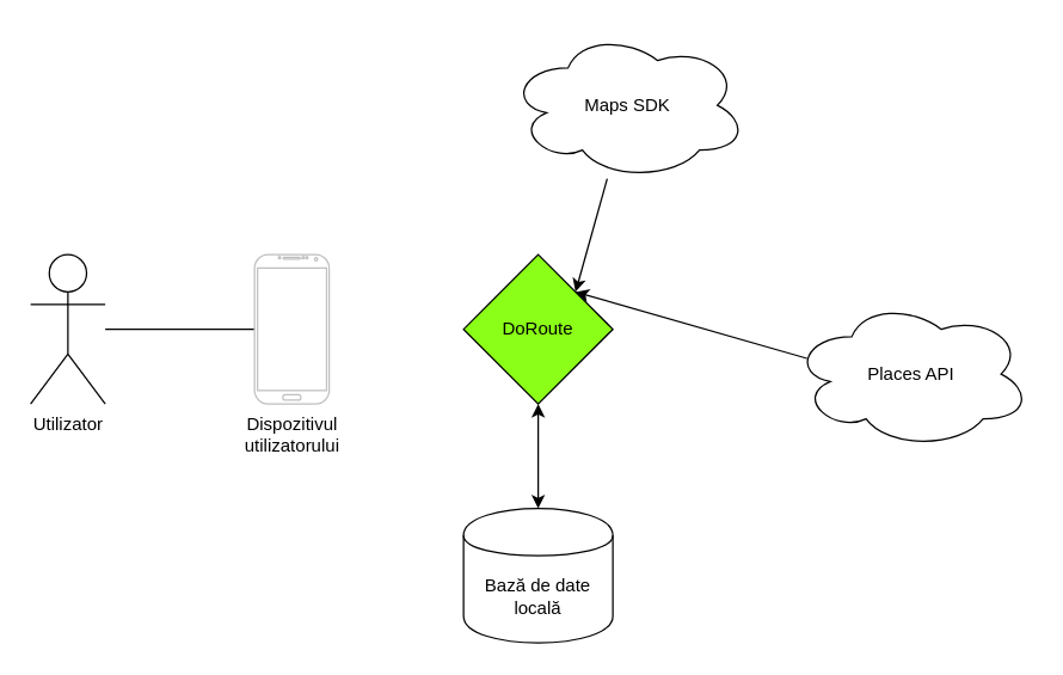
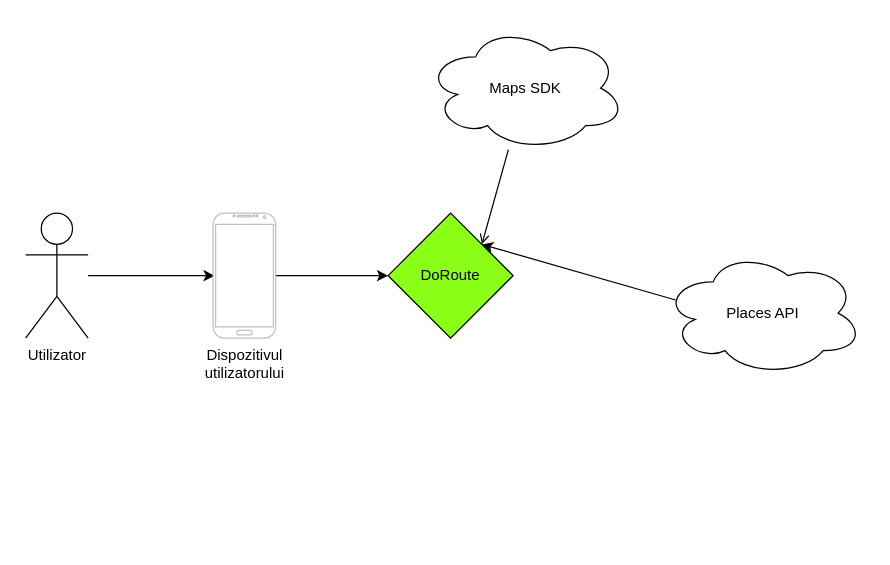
  <mxCell id="0" />
  <mxCell id="1" parent="0" />
- <mxCell id="2" style="rounded=0;orthogonalLoop=1;jettySize=auto;html=1;entryX=0.025;entryY=0.5;entryDx=0;entryDy=0;entryPerimeter=0;endArrow=none;" parent="1" source="3" target="5" edge="1"><mxGeometry relative="1" as="geometry" /></mxCell>
+ <mxCell id="2" style="rounded=0;orthogonalLoop=1;jettySize=auto;html=1;entryX=0.025;entryY=0.5;entryDx=0;entryDy=0;entryPerimeter=0;" parent="1" source="3" target="5" edge="1"><mxGeometry relative="1" as="geometry" /></mxCell>
  <mxCell id="3" value="Utilizator" style="shape=umlActor;verticalLabelPosition=bottom;labelBackgroundColor=#ffffff;verticalAlign=top;html=1;outlineConnect=0;" parent="1" vertex="1"><mxGeometry x="20" y="170" width="50" height="100" as="geometry" /></mxCell>
+ <mxCell id="4" style="edgeStyle=none;rounded=0;orthogonalLoop=1;jettySize=auto;html=1;entryX=0;entryY=0.5;entryDx=0;entryDy=0;" parent="1" source="5" target="7" edge="1"><mxGeometry relative="1" as="geometry" /></mxCell>
  <mxCell id="5" value="Dispozitivul &lt;br&gt;utilizatorului" style="verticalLabelPosition=bottom;verticalAlign=top;html=1;shadow=0;dashed=0;strokeWidth=1;shape=mxgraph.android.phone2;fillColor=#ffffff;strokeColor=#c0c0c0;" parent="1" vertex="1"><mxGeometry x="170" y="170" width="50" height="100" as="geometry" /></mxCell>
- <mxCell id="6" style="edgeStyle=none;rounded=0;orthogonalLoop=1;jettySize=auto;html=1;entryX=0.5;entryY=0;entryDx=0;entryDy=0;startArrow=classic;startFill=1;" parent="1" source="7" target="8" edge="1"><mxGeometry relative="1" as="geometry" /></mxCell>
  <mxCell id="7" value="DoRoute" style="rhombus;whiteSpace=wrap;html=1;aspect=fixed;fillColor=#8BFF17;" parent="1" vertex="1"><mxGeometry x="310" y="170" width="100" height="100" as="geometry" /></mxCell>
- <mxCell id="8" value="Bază de date locală" style="shape=cylinder;whiteSpace=wrap;html=1;boundedLbl=1;backgroundOutline=1;fillColor=#FFFFFF;" parent="1" vertex="1"><mxGeometry x="310" y="340" width="100" height="90" as="geometry" /></mxCell>
- <mxCell id="9" style="edgeStyle=none;rounded=0;orthogonalLoop=1;jettySize=auto;html=1;startArrow=none;startFill=0;entryX=1;entryY=0;entryDx=0;entryDy=0;" parent="1" source="10" target="7" edge="1"><mxGeometry relative="1" as="geometry"><mxPoint x="400" y="190" as="targetPoint" /><Array as="points" /></mxGeometry></mxCell>
+ <mxCell id="9" style="edgeStyle=none;rounded=0;orthogonalLoop=1;jettySize=auto;html=1;startArrow=none;startFill=0;entryX=1;entryY=0;entryDx=0;entryDy=0;endArrow=open;" parent="1" source="10" target="7" edge="1"><mxGeometry relative="1" as="geometry"><mxPoint x="400" y="190" as="targetPoint" /><Array as="points" /></mxGeometry></mxCell>
  <mxCell id="10" value="Maps SDK" style="ellipse;shape=cloud;whiteSpace=wrap;html=1;fillColor=#FFFFFF;" parent="1" vertex="1"><mxGeometry x="340" y="20" width="160" height="100" as="geometry" /></mxCell>
  <mxCell id="11" style="edgeStyle=none;rounded=0;orthogonalLoop=1;jettySize=auto;html=1;startArrow=none;startFill=0;entryX=1;entryY=0;entryDx=0;entryDy=0;" parent="1" target="7" edge="1"><mxGeometry relative="1" as="geometry"><mxPoint x="540" y="239.5" as="sourcePoint" /><mxPoint x="440" y="239.5" as="targetPoint" /></mxGeometry></mxCell>
  <mxCell id="12" value="Places API" style="ellipse;shape=cloud;whiteSpace=wrap;html=1;fillColor=#FFFFFF;" parent="1" vertex="1"><mxGeometry x="530" y="200" width="160" height="100" as="geometry" /></mxCell>
